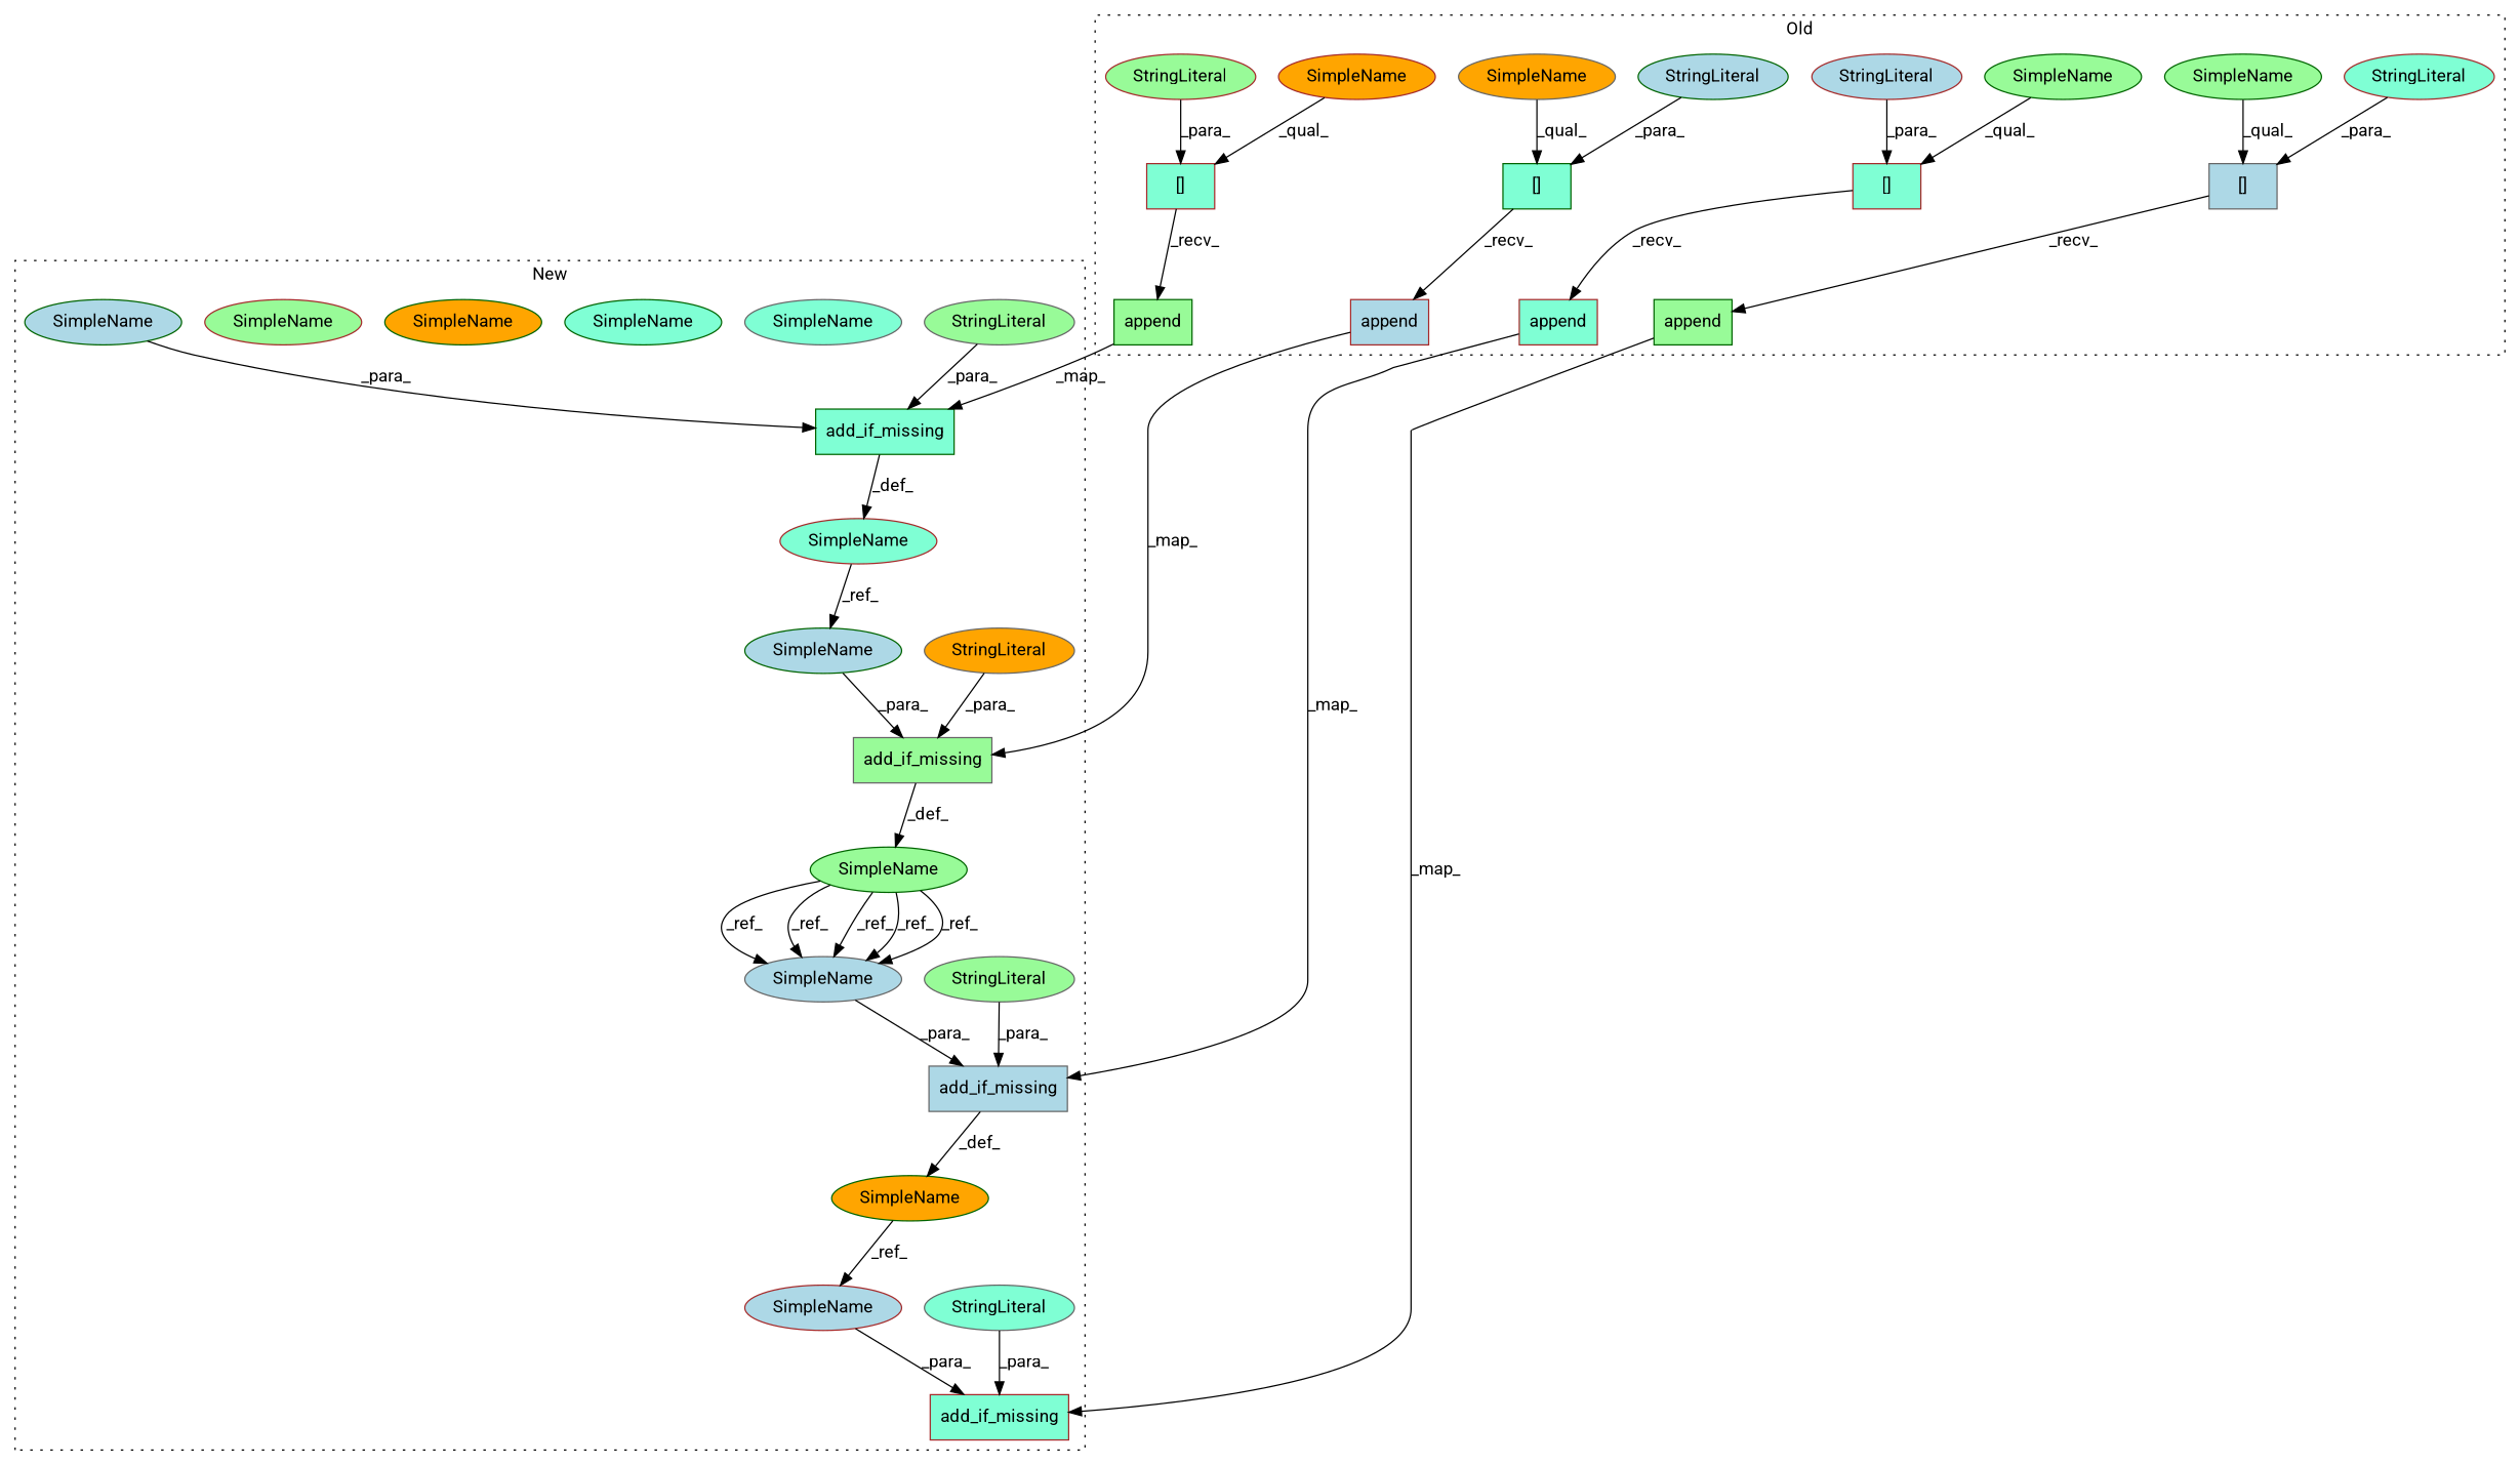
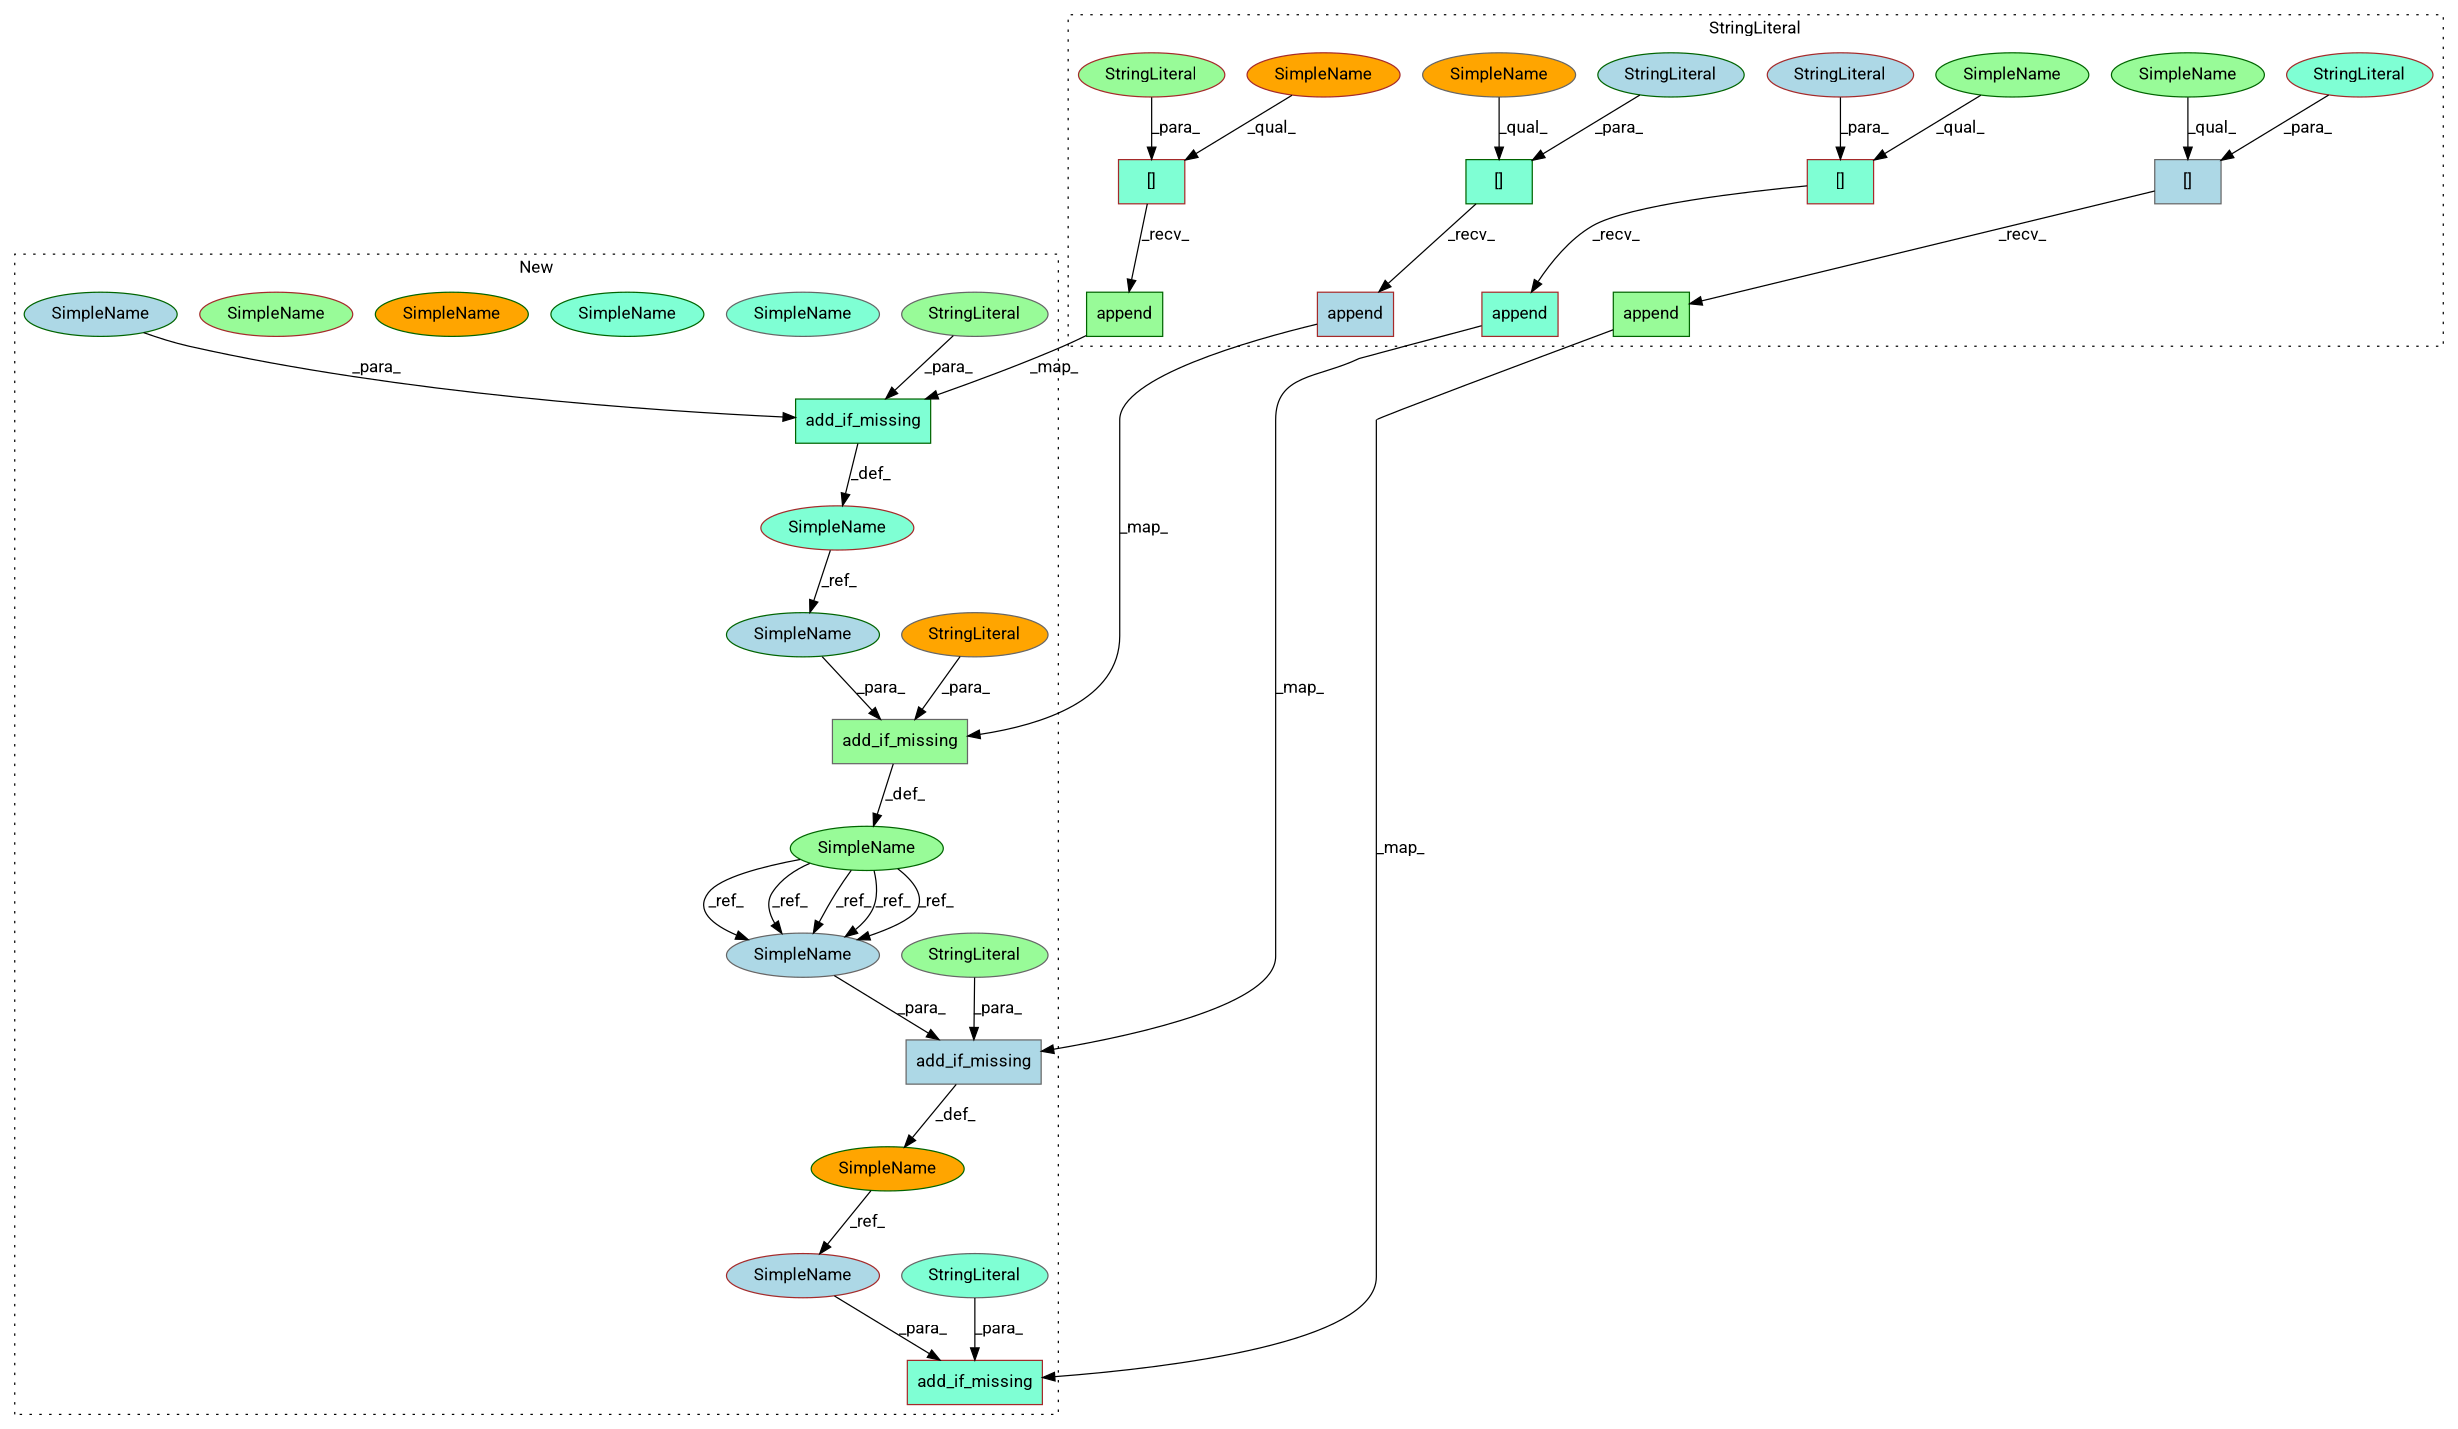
  digraph {
    fontname=Roboto
    node [a=42 l=3 s=7403 shape=ellipse style=filled fillcolor=aquamarine color=darkgreen fontname=Roboto]
    edge [fontname=Roboto]
    n1 [a=32 l="7,1" label=append s="7277,7302" shape=box fillcolor=palegreen]
    n2 [a=2 l="4,1" label="[]" s="7245,7275" shape=box fillcolor=lightblue color=gray40]
    n3 [a=45 l=26 label=StringLiteral s=7249 color=brown]
    n4 [a=32 l="7,1" label=append s="7193,7218" shape=box color=brown]
    n5 [a=2 l="4,1" label="[]" s="7167,7191" shape=box color=brown]
    n6 [a=45 l=20 label=StringLiteral s=7171 fillcolor=lightblue color=brown]
    n7 [a=32 l="7,1" label=append s="5763,5788" shape=box fillcolor=lightblue color=brown]
    n8 [a=2 l="4,1" label="[]" s="5731,5761" shape=box]
    n9 [a=32 l="7,1" label=append s="5687,5712" shape=box fillcolor=palegreen]
    n10 [a=2 l="4,1" label="[]" s="5661,5685" shape=box color=brown]
    n11 [a=45 l=26 label=StringLiteral s=5735 fillcolor=lightblue]
    n12 [a=45 l=20 label=StringLiteral s=5665 fillcolor=palegreen color=brown]
    n13 [label=SimpleName s=5731 fillcolor=orange color=gray40]
    n14 [label=SimpleName s=7167 fillcolor=palegreen]
    n15 [label=SimpleName s=7245 fillcolor=palegreen]
    n16 [label=SimpleName s=5661 fillcolor=orange color=brown]
    n17 [a=32 l="15,1" label=add_if_missing s="7477,7541" shape=box color=brown]
    n18 [a=45 l=26 label=StringLiteral s=7496 color=gray40]
    n19 [label=SimpleName s=7384 fillcolor=orange]
    n20 [a=32 l="15,1" label=add_if_missing s="7388,7446" shape=box fillcolor=lightblue color=gray40]
    n21 [a=45 l=20 label=StringLiteral s=7407 fillcolor=palegreen color=gray40]
    n22 [label=SimpleName s=5904 fillcolor=palegreen]
    n23 [a=32 l="15,1" label=add_if_missing s="5908,5972" shape=box fillcolor=palegreen color=gray40]
    n24 [a=45 l=26 label=StringLiteral s=5927 fillcolor=orange color=gray40]
    n25 [label=SimpleName s=5823 color=brown]
    n26 [a=32 l="15,1" label=add_if_missing s="5827,5885" shape=box]
    n27 [a=45 l=20 label=StringLiteral s=5846 fillcolor=palegreen color=gray40]
    n28 [label=SimpleName color=gray40]
    n29 [label=SimpleName]
    n30 [label=SimpleName fillcolor=orange]
    n31 [label=SimpleName fillcolor=palegreen color=brown]
    n32 [label=SimpleName s=5842 fillcolor=lightblue]
    n33 [label=SimpleName fillcolor=lightblue color=gray40]
    n34 [label=SimpleName s=5923 fillcolor=lightblue]
    n35 [label=SimpleName s=7492 fillcolor=lightblue color=brown]
    subgraph cluster_1 {
-     label=Old
+     label=StringLiteral
      style=dotted
      n1
      n2
      n3
      n4
      n5
      n6
      n7
      n8
      n9
      n10
      n11
      n12
      n13
      n14
      n15
      n16
    }
    subgraph cluster_2 {
      label=New
      style=dotted
      n17
      n18
      n19
      n20
      n21
      n22
      n23
      n24
      n25
      n26
      n27
      n28
      n29
      n30
      n31
      n32
      n33
      n34
      n35
    }
    n1 -> n17 [label=_map_]
    n2 -> n1 [label=_recv_]
    n3 -> n2 [label=_para_]
    n4 -> n20 [label=_map_]
    n5 -> n4 [label=_recv_]
    n6 -> n5 [label=_para_]
    n7 -> n23 [label=_map_]
    n8 -> n7 [label=_recv_]
    n9 -> n26 [label=_map_]
    n10 -> n9 [label=_recv_]
    n11 -> n8 [label=_para_]
    n12 -> n10 [label=_para_]
    n13 -> n8 [label=_qual_]
    n14 -> n5 [label=_qual_]
    n15 -> n2 [label=_qual_]
    n16 -> n10 [label=_qual_]
    n18 -> n17 [label=_para_]
    n19 -> n35 [label=_ref_]
    n20 -> n19 [label=_def_]
    n21 -> n20 [label=_para_]
    n22 -> n33 [label=_ref_]
    n22 -> n33 [label=_ref_]
    n22 -> n33 [label=_ref_]
    n22 -> n33 [label=_ref_]
    n22 -> n33 [label=_ref_]
    n23 -> n22 [label=_def_]
    n24 -> n23 [label=_para_]
    n25 -> n34 [label=_ref_]
    n26 -> n25 [label=_def_]
    n27 -> n26 [label=_para_]
    n32 -> n26 [label=_para_]
    n33 -> n20 [label=_para_]
    n34 -> n23 [label=_para_]
    n35 -> n17 [label=_para_]
  }
